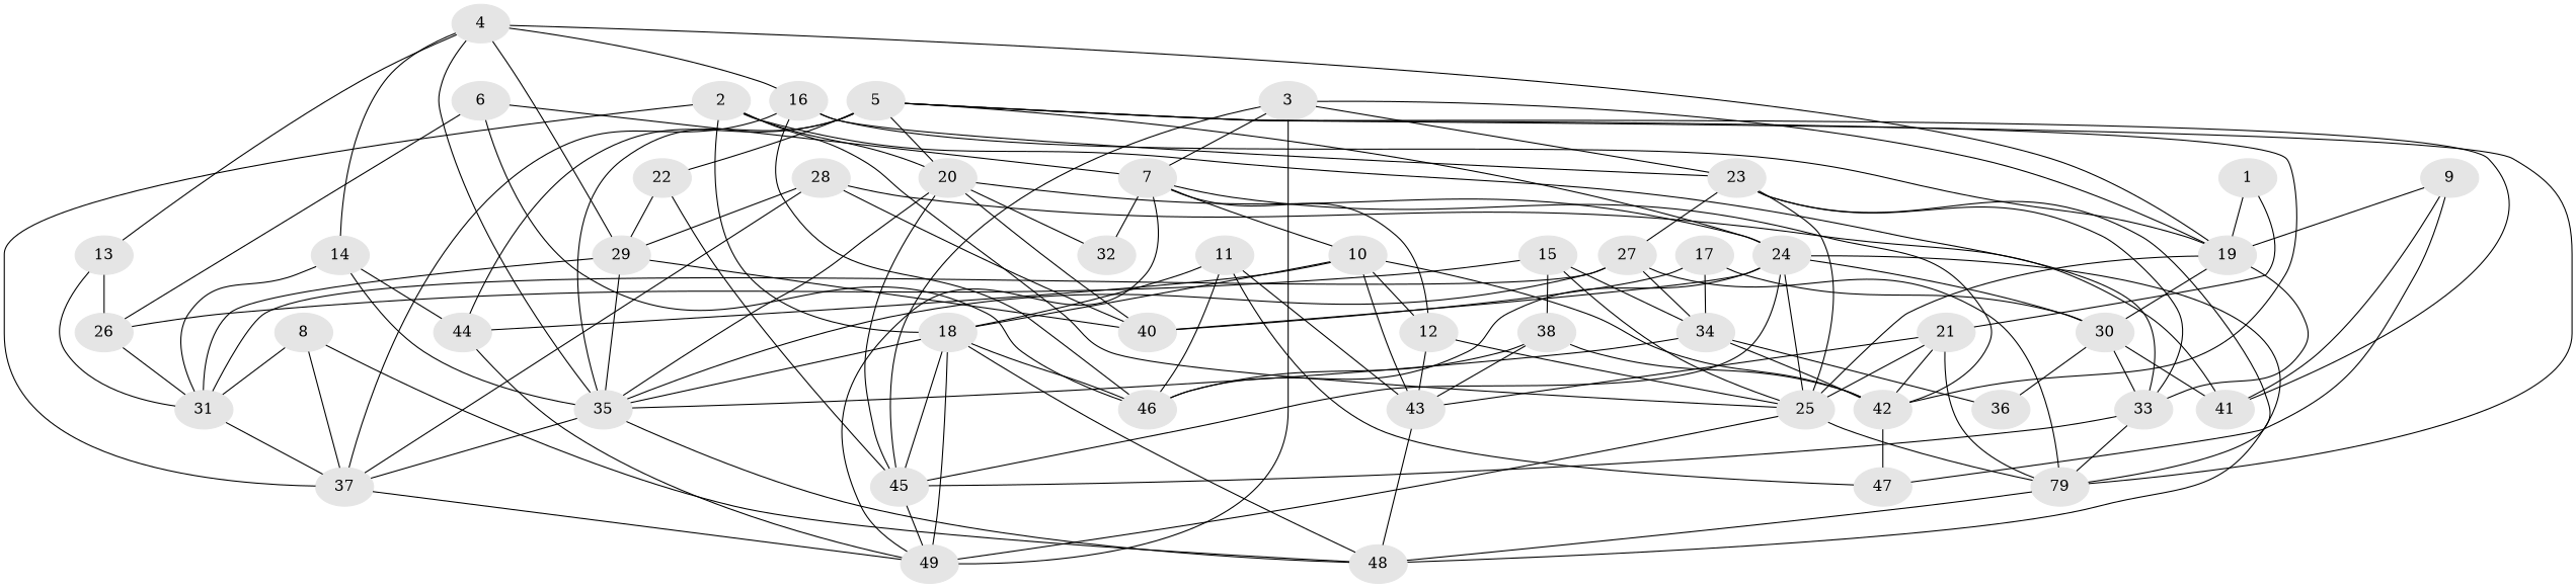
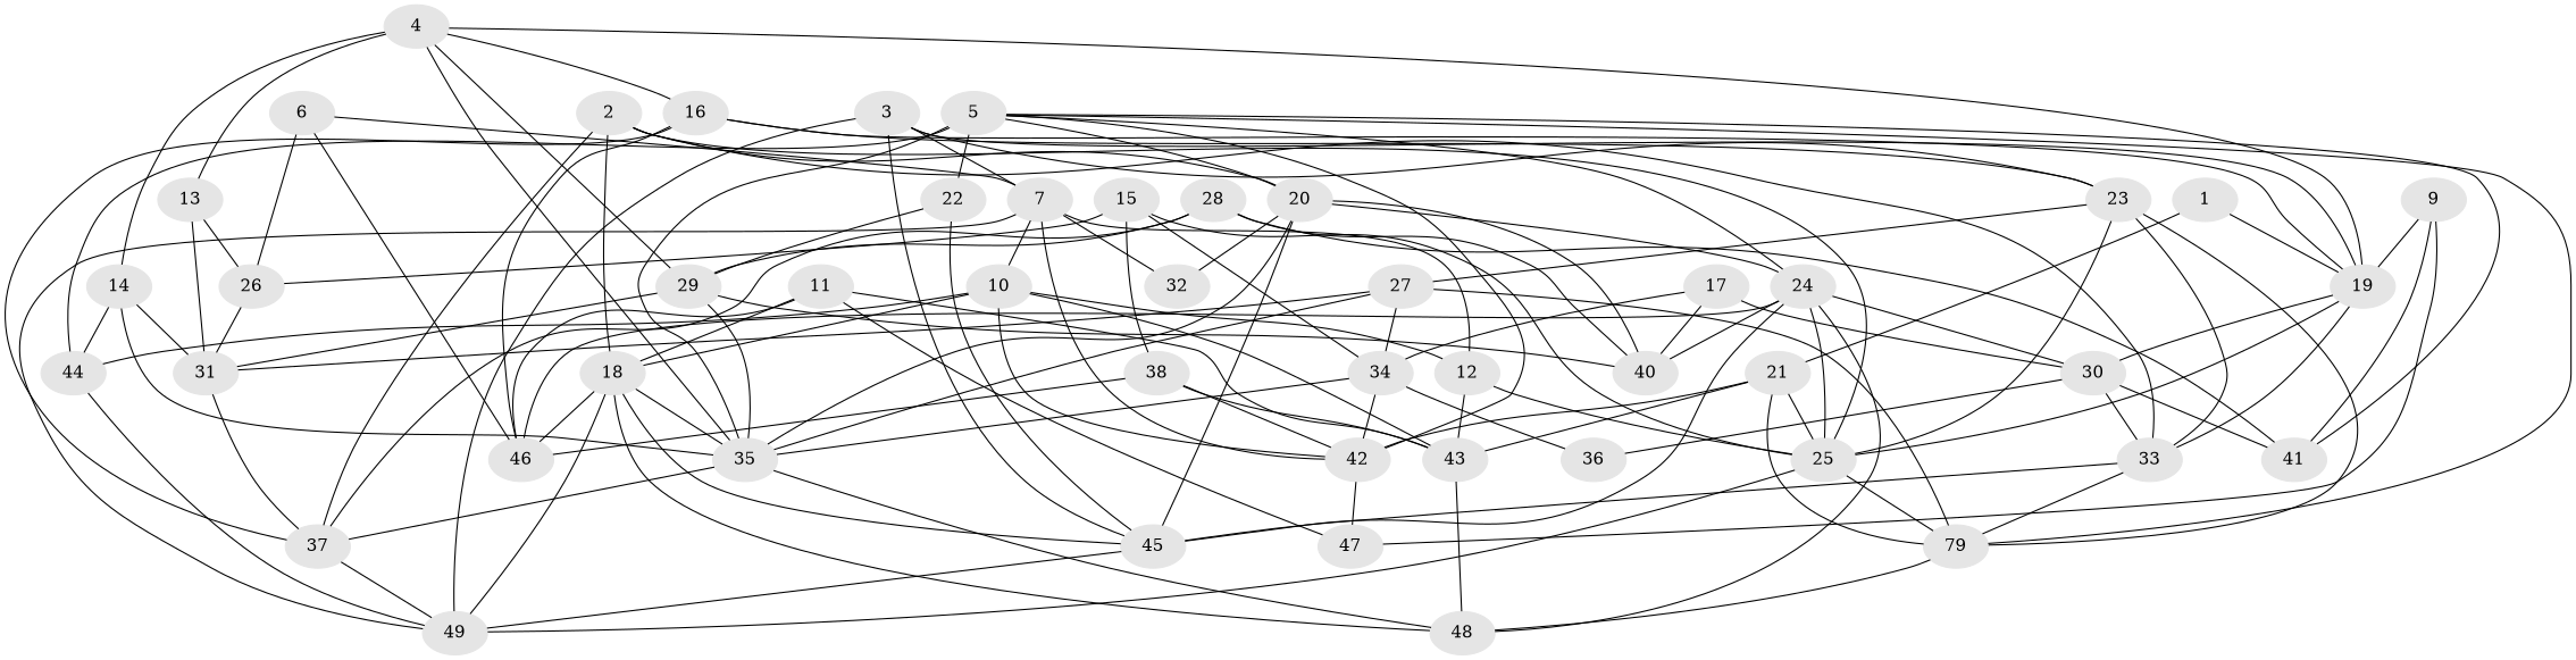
  graph {
    node [color=gray90 style=filled]
    edge [weight=1.0]
    1
    19
    21
    25
    33
    30
    n7 [label=79]
    42
    43
    2
    18
    20
    37
    45
    49
    35
    46
    48
    24
    32
    40
    3
    7
    23
    10
    12
    27
    4
    13
    14
    16
    29
    26
    31
    44
    5
    22
    41
    47
    6
-   8
    9
    11
    15
    34
    38
    36
    17
    28
    1 -- 19
    1 -- 21
    19 -- 25 [weight=2.0]
    19 -- 33
    19 -- 30
    21 -- 25
    21 -- n7
    21 -- 42
    21 -- 43
    25 -- n7
    25 -- 49
    33 -- n7
    33 -- 45
    30 -- 33
    30 -- 41
    30 -- 36
    n7 -- 48
    42 -- 47
    43 -- 48
    2 -- 25
    2 -- 33
    2 -- 18
    2 -- 20
    2 -- 37
    18 -- 45
    18 -- 49
    18 -- 35
    18 -- 46
    18 -- 48
    20 -- 45 [weight=2.0]
    20 -- 35
    20 -- 24
    20 -- 32 [weight=2.0]
    20 -- 40
    37 -- 49
    45 -- 49
    35 -- 37
    35 -- 48
    24 -- 25
    24 -- 30
    24 -- 45
    24 -- 46
    24 -- 48
    24 -- 40
    3 -- 19
    3 -- 45
    3 -- 49 [weight=2.0]
    3 -- 7
    3 -- 23
    7 -- 42
    7 -- 49
    7 -- 32
    7 -- 10
    7 -- 12
    23 -- 25
    23 -- 33
    23 -- n7
    23 -- 27
    10 -- 42
    10 -- 43
    10 -- 18
    10 -- 12
    10 -- 44
    12 -- 25
    12 -- 43
    27 -- n7
    27 -- 35
    27 -- 31
    27 -- 34
    4 -- 19
    4 -- 35
    4 -- 13
    4 -- 14
    4 -- 16
    4 -- 29
    13 -- 26
    13 -- 31
    14 -- 35
    14 -- 31
    14 -- 44
    16 -- 19
    16 -- 37
    16 -- 46
    16 -- 23
    29 -- 35
    29 -- 40
    29 -- 31
    26 -- 31
    31 -- 37
    44 -- 49
    5 -- n7
    5 -- 42 [weight=2.0]
    5 -- 20
    5 -- 35 [weight=2.0]
    5 -- 24
    5 -- 44 [weight=2.0]
    5 -- 22 [weight=3.0]
    5 -- 41
    22 -- 45
    22 -- 29 [weight=2.0]
    6 -- 46
    6 -- 7
    6 -- 26
-   8 -- 37 [weight=2.0]
-   8 -- 48
-   8 -- 31
    9 -- 19
    9 -- 41
    9 -- 47
    11 -- 43
    11 -- 18 [weight=2.0]
    11 -- 46
    11 -- 47
    15 -- 25
    15 -- 26
    15 -- 34
    15 -- 38
    34 -- 42
    34 -- 35
    34 -- 36
    38 -- 42
    38 -- 43
    38 -- 46
    17 -- 30
    17 -- 40
    17 -- 34
    28 -- 37
    28 -- 40
    28 -- 29 [weight=2.0]
    28 -- 41
  }
